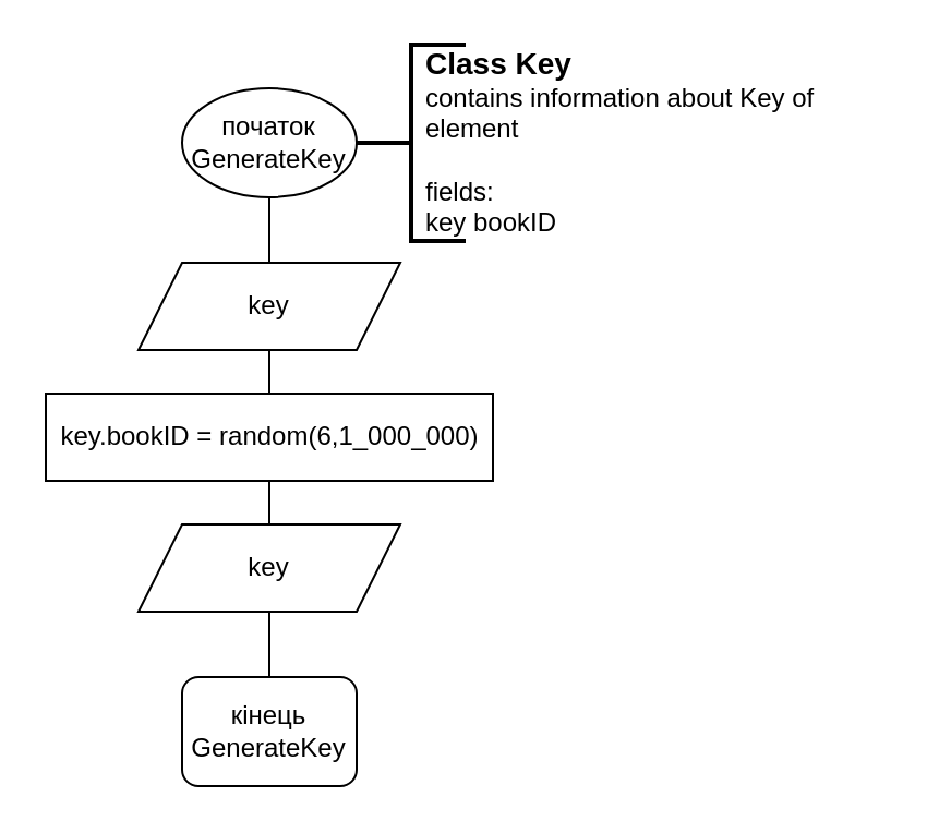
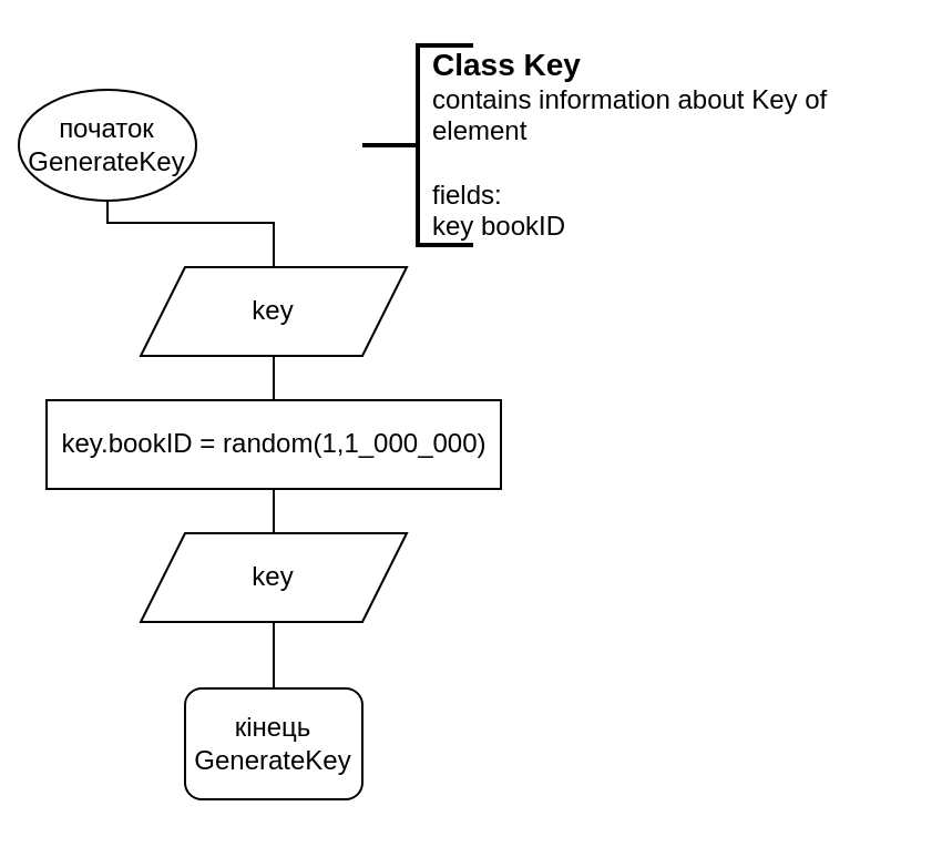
  <mxCell id="0" />
  <mxCell id="1" parent="0" />
  <mxCell id="2" value="&lt;b&gt;&lt;font style=&quot;font-size: 14px&quot;&gt;Class Key&lt;/font&gt;&lt;/b&gt;&lt;br&gt;contains information about Key of element&lt;br&gt;&lt;br&gt;fields:&lt;br&gt;key bookID" style="text;html=1;strokeColor=none;fillColor=none;align=left;verticalAlign=middle;whiteSpace=wrap;rounded=0;" parent="1" vertex="1"><mxGeometry x="193" y="20" width="210" height="90" as="geometry" /></mxCell>
  <mxCell id="3" value="" style="strokeWidth=2;html=1;shape=mxgraph.flowchart.annotation_2;align=left;labelPosition=right;pointerEvents=1;" parent="1" vertex="1"><mxGeometry x="163" y="20" width="50" height="90" as="geometry" /></mxCell>
- <mxCell id="4" value="початок&lt;br&gt;GenerateKey" style="ellipse;whiteSpace=wrap;html=1;" parent="1" vertex="1"><mxGeometry x="83" y="40" width="80" height="50" as="geometry" /></mxCell>
+ <mxCell id="4" value="початок&lt;br&gt;GenerateKey" style="ellipse;whiteSpace=wrap;html=1;" parent="1" vertex="1"><mxGeometry x="8" y="40" width="80" height="50" as="geometry" /></mxCell>
  <mxCell id="5" value="" style="edgeStyle=orthogonalEdgeStyle;rounded=0;orthogonalLoop=1;jettySize=auto;html=1;endArrow=none;endFill=0;" parent="1" source="6" target="4" edge="1"><mxGeometry relative="1" as="geometry" /></mxCell>
  <mxCell id="6" value="key" style="shape=parallelogram;perimeter=parallelogramPerimeter;whiteSpace=wrap;html=1;fixedSize=1;" parent="1" vertex="1"><mxGeometry x="63" y="120" width="120" height="40" as="geometry" /></mxCell>
  <mxCell id="7" value="" style="edgeStyle=orthogonalEdgeStyle;rounded=0;orthogonalLoop=1;jettySize=auto;html=1;endArrow=none;endFill=0;" parent="1" source="8" target="6" edge="1"><mxGeometry relative="1" as="geometry" /></mxCell>
- <mxCell id="8" value="key.bookID = random(6,1_000_000)" style="rounded=0;whiteSpace=wrap;html=1;" parent="1" vertex="1"><mxGeometry x="20.5" y="180" width="205" height="40" as="geometry" /></mxCell>
+ <mxCell id="8" value="key.bookID = random(1,1_000_000)" style="rounded=0;whiteSpace=wrap;html=1;" parent="1" vertex="1"><mxGeometry x="20.5" y="180" width="205" height="40" as="geometry" /></mxCell>
  <mxCell id="9" value="" style="edgeStyle=orthogonalEdgeStyle;rounded=0;orthogonalLoop=1;jettySize=auto;html=1;endArrow=none;endFill=0;" parent="1" source="10" target="8" edge="1"><mxGeometry relative="1" as="geometry" /></mxCell>
  <mxCell id="10" value="key" style="shape=parallelogram;perimeter=parallelogramPerimeter;whiteSpace=wrap;html=1;fixedSize=1;" parent="1" vertex="1"><mxGeometry x="63" y="240" width="120" height="40" as="geometry" /></mxCell>
  <mxCell id="11" value="" style="edgeStyle=orthogonalEdgeStyle;rounded=0;orthogonalLoop=1;jettySize=auto;html=1;endArrow=none;endFill=0;" parent="1" source="12" target="10" edge="1"><mxGeometry relative="1" as="geometry" /></mxCell>
  <mxCell id="12" value="кінець&lt;br&gt;GenerateKey" style="whiteSpace=wrap;html=1;rounded=1;" parent="1" vertex="1"><mxGeometry x="83" y="310" width="80" height="50" as="geometry" /></mxCell>
